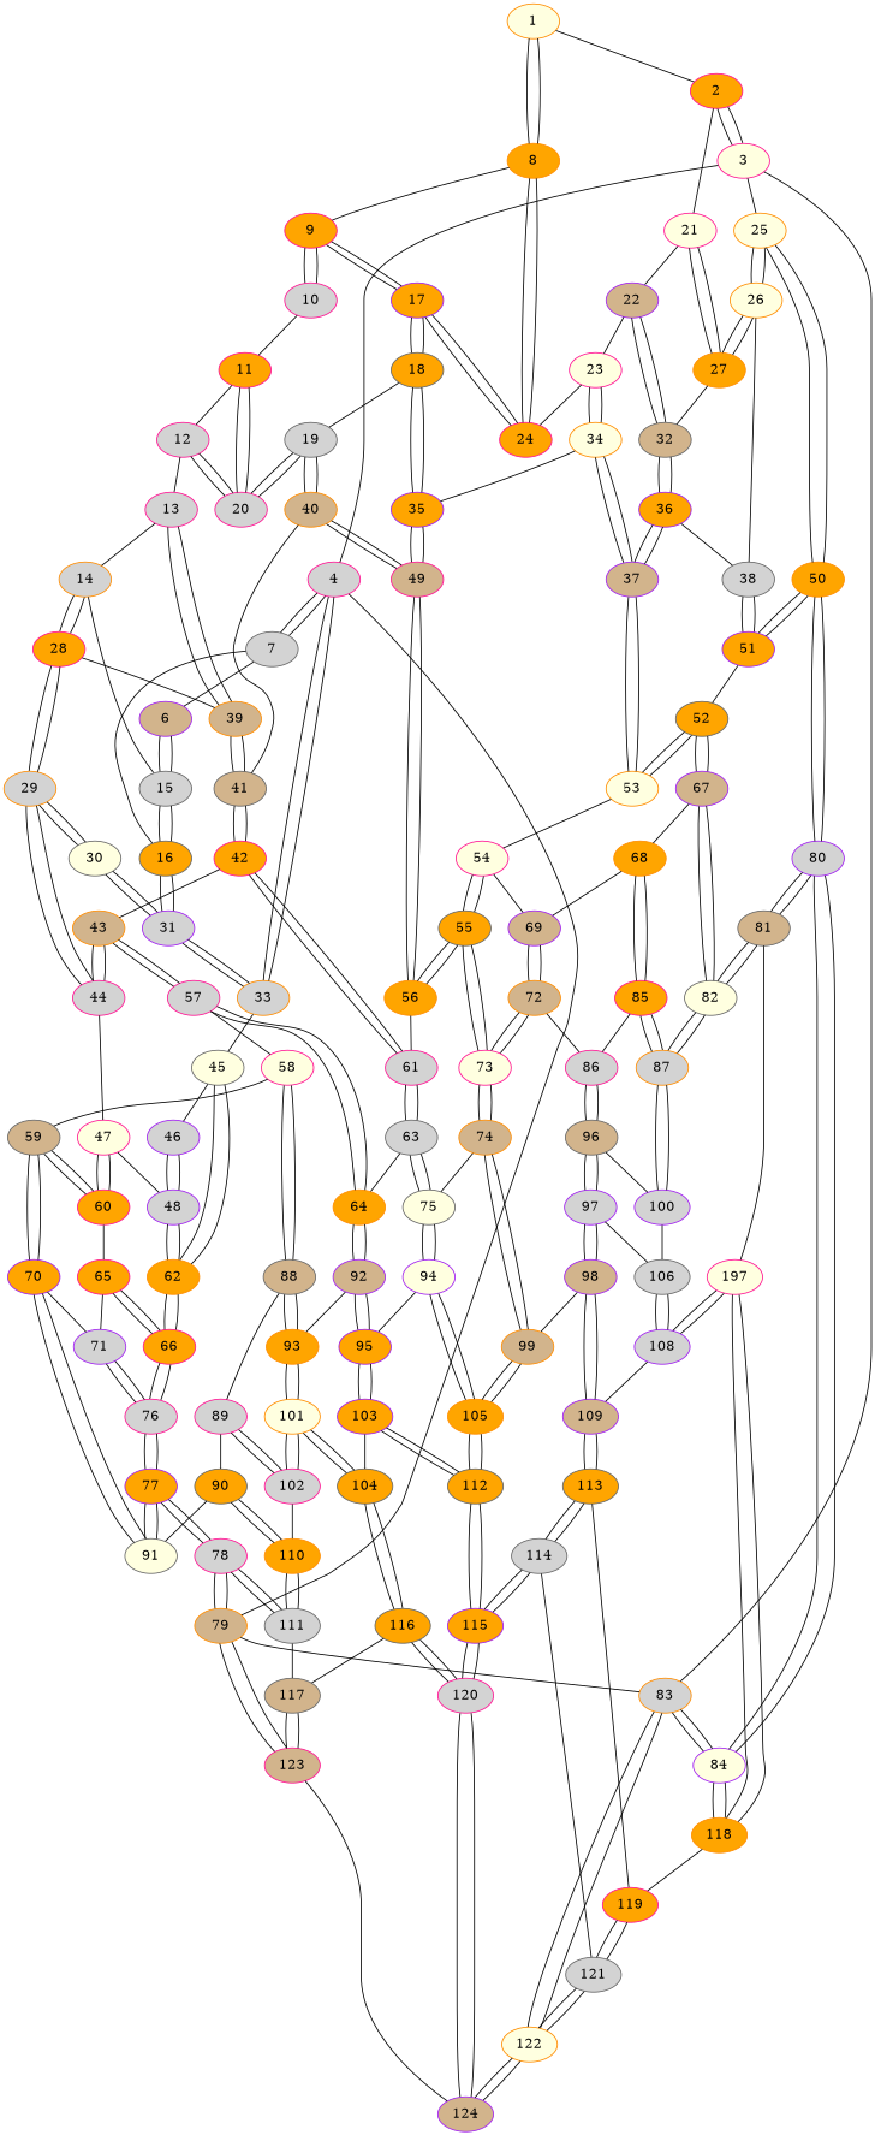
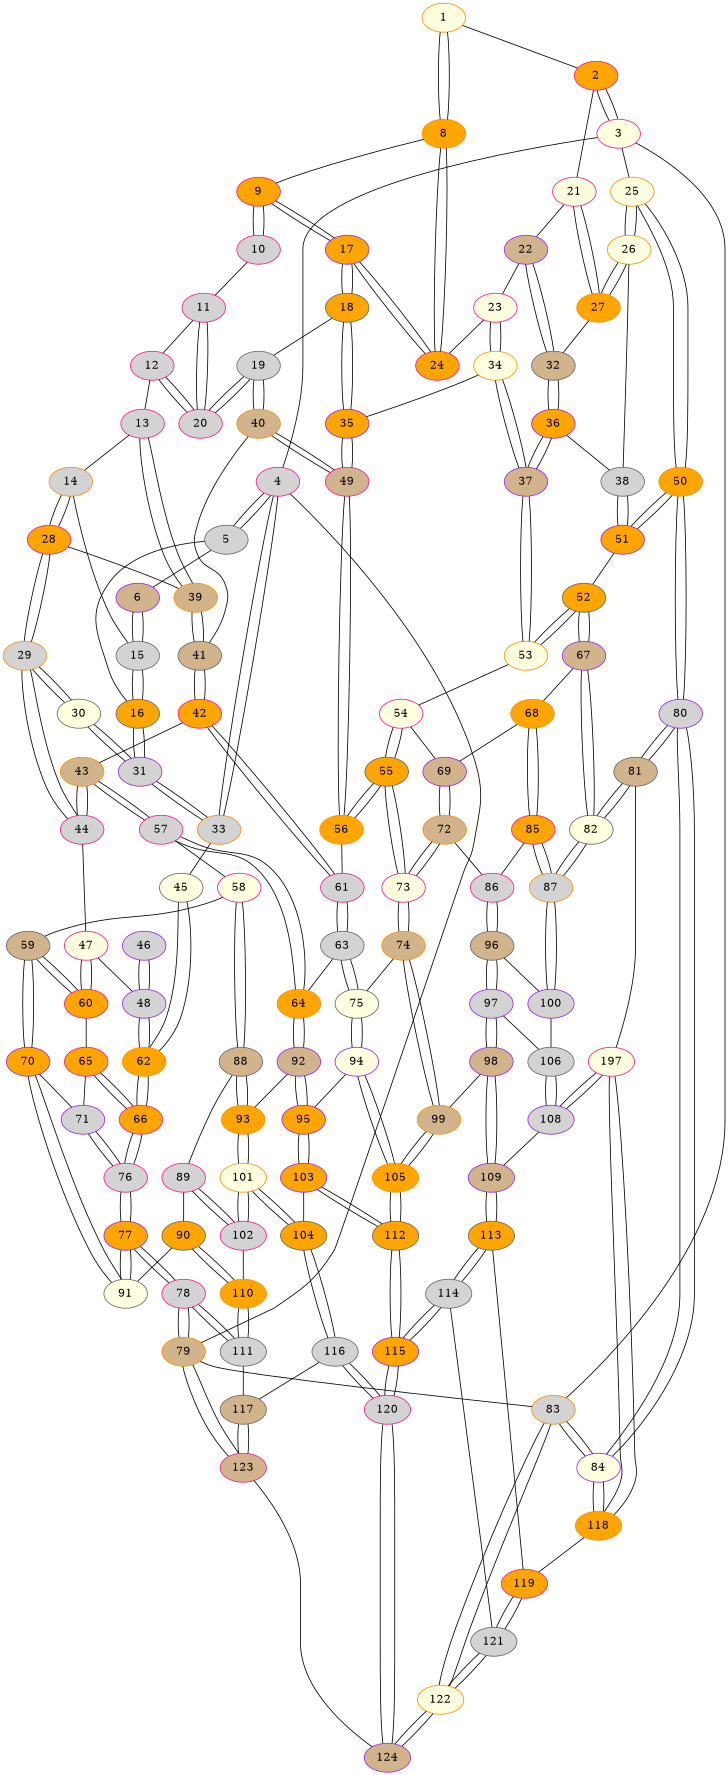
  graph {
    node [color=deeppink fillcolor=orange style=filled]
    1 [color=darkorange fillcolor=lightyellow]
    2
    8 [color=darkorange]
    3 [fillcolor=lightyellow]
    21 [fillcolor=lightyellow]
    9
    24
    4 [fillcolor=lightgrey]
    25 [color=darkorange fillcolor=lightyellow]
    83 [color=darkorange fillcolor=lightgrey]
    22 [color=purple fillcolor=tan]
    27 [color=darkorange]
-   5 [color=gray40 fillcolor=lightgrey label=7]
+   5 [color=gray40 fillcolor=lightgrey]
    33 [color=darkorange fillcolor=lightgrey]
    79 [color=darkorange fillcolor=tan]
    26 [color=darkorange fillcolor=lightyellow]
    50 [color=darkorange]
    84 [color=purple fillcolor=lightyellow]
    122 [color=darkorange fillcolor=lightyellow]
    6 [color=purple fillcolor=tan]
    16 [color=gray40]
    45 [color=gray40 fillcolor=lightyellow]
    123 [fillcolor=tan]
    15 [color=gray40 fillcolor=lightgrey]
    31 [color=purple fillcolor=lightgrey]
    10 [fillcolor=lightgrey]
-   11
+   11 [fillcolor=lightgrey]
    17 [color=purple]
    18 [color=gray40]
    12 [fillcolor=lightgrey]
    20 [fillcolor=lightgrey]
    13 [fillcolor=lightgrey]
    14 [color=darkorange fillcolor=lightgrey]
    39 [color=darkorange fillcolor=tan]
    28
    41 [color=gray40 fillcolor=tan]
    29 [color=darkorange fillcolor=lightgrey]
    19 [color=gray40 fillcolor=lightgrey]
    35 [color=purple]
    40 [color=darkorange fillcolor=tan]
    49 [fillcolor=tan]
    23 [fillcolor=lightyellow]
    32 [color=gray40 fillcolor=tan]
    34 [color=darkorange fillcolor=lightyellow]
    36 [color=purple]
    37 [color=purple fillcolor=tan]
    38 [color=gray40 fillcolor=lightgrey]
    51 [color=purple]
    80 [color=purple fillcolor=lightgrey]
    30 [color=gray40 fillcolor=lightyellow]
    44 [fillcolor=lightgrey]
    47 [fillcolor=lightyellow]
    46 [color=purple fillcolor=lightgrey]
    62 [color=darkorange]
    53 [color=darkorange fillcolor=lightyellow]
    56 [color=darkorange]
    54 [fillcolor=lightyellow]
    52 [color=gray40]
    42
    43 [color=darkorange fillcolor=tan]
    61 [fillcolor=lightgrey]
    57 [fillcolor=lightgrey]
    63 [color=gray40 fillcolor=lightgrey]
    58 [fillcolor=lightyellow]
    64 [color=darkorange]
    48 [color=purple fillcolor=lightgrey]
    60
    66
    65
    81 [color=gray40 fillcolor=tan]
    67 [color=purple fillcolor=tan]
    68 [color=darkorange]
    82 [color=gray40 fillcolor=lightyellow]
    55 [color=gray40]
    69 [color=purple fillcolor=tan]
    73 [fillcolor=lightyellow]
    72 [color=darkorange fillcolor=tan]
    74 [color=darkorange fillcolor=tan]
    59 [color=gray40 fillcolor=tan]
    88 [color=gray40 fillcolor=tan]
    92 [color=purple fillcolor=tan]
    70 [color=purple]
    89 [fillcolor=lightgrey]
    93 [color=darkorange]
    71 [color=purple fillcolor=lightgrey]
    91 [color=gray40 fillcolor=lightyellow]
    75 [color=gray40 fillcolor=lightyellow]
    76 [fillcolor=lightgrey]
    94 [color=purple fillcolor=lightyellow]
    95 [color=purple]
    77 [color=purple]
    85
    87 [color=darkorange fillcolor=lightgrey]
    86 [fillcolor=lightgrey]
    96 [color=gray40 fillcolor=tan]
    99 [color=darkorange fillcolor=tan]
    105 [color=darkorange]
    78 [fillcolor=lightgrey]
    111 [color=gray40 fillcolor=lightgrey]
    117 [color=gray40 fillcolor=tan]
    124 [color=purple fillcolor=tan]
    n102 [fillcolor=lightyellow label=197]
    118 [color=darkorange]
    108 [color=purple fillcolor=lightgrey]
    100 [color=purple fillcolor=lightgrey]
    119
    97 [color=purple fillcolor=lightgrey]
    106 [color=gray40 fillcolor=lightgrey]
    90 [color=gray40]
    102 [fillcolor=lightgrey]
    101 [color=darkorange fillcolor=lightyellow]
    110 [color=darkorange]
    103 [color=purple]
    104 [color=gray40]
    112 [color=gray40]
    98 [color=purple fillcolor=tan]
    109 [color=purple fillcolor=tan]
    113 [color=gray40]
-   116 [color=gray40]
+   116 [color=gray40 fillcolor=lightgrey]
    115 [color=purple]
    120 [fillcolor=lightgrey]
    114 [color=gray40 fillcolor=lightgrey]
    121 [color=gray40 fillcolor=lightgrey]
    1 -- 2
    1 -- 8
    1 -- 8
    2 -- 3
    2 -- 3
    2 -- 21
    8 -- 9
    8 -- 24
    8 -- 24
    3 -- 4
    3 -- 25
    3 -- 83
    21 -- 22
    21 -- 27
    21 -- 27
    9 -- 10
    9 -- 10
    9 -- 17
    9 -- 17
    4 -- 5
    4 -- 5
    4 -- 33
    4 -- 33
    4 -- 79
    25 -- 26
    25 -- 26
    25 -- 50
    25 -- 50
    83 -- 84
    83 -- 84
    83 -- 122
    83 -- 122
    22 -- 23
    22 -- 32
    22 -- 32
    27 -- 32
    5 -- 6
    5 -- 16
    33 -- 45
    79 -- 83
    79 -- 123
    79 -- 123
    26 -- 27
    26 -- 27
    26 -- 38
    50 -- 51
    50 -- 51
    50 -- 80
    50 -- 80
    84 -- 118
    84 -- 118
    122 -- 124
    122 -- 124
    6 -- 15
    6 -- 15
    16 -- 31
    16 -- 31
-   45 -- 46
    45 -- 62
    45 -- 62
    123 -- 124
    15 -- 16
    15 -- 16
    31 -- 33
    31 -- 33
    10 -- 11
    11 -- 12
    11 -- 20
    11 -- 20
    17 -- 24
    17 -- 24
    17 -- 18
    17 -- 18
    18 -- 19
    18 -- 35
    18 -- 35
    12 -- 20
    12 -- 20
    12 -- 13
    13 -- 14
    13 -- 39
    13 -- 39
    14 -- 15
    14 -- 28
    14 -- 28
    39 -- 41
    39 -- 41
    28 -- 39
    28 -- 29
    28 -- 29
    41 -- 42
    41 -- 42
    29 -- 30
    29 -- 30
    29 -- 44
    29 -- 44
    19 -- 20
    19 -- 20
    19 -- 40
    19 -- 40
    35 -- 49
    35 -- 49
    40 -- 41
    40 -- 49
    40 -- 49
    49 -- 56
    49 -- 56
    23 -- 24
    23 -- 34
    23 -- 34
    32 -- 36
    32 -- 36
    34 -- 35
    34 -- 37
    34 -- 37
    36 -- 37
    36 -- 37
    36 -- 38
    37 -- 53
    37 -- 53
    38 -- 51
    38 -- 51
    51 -- 52
    80 -- 84
    80 -- 84
    80 -- 81
    80 -- 81
    30 -- 31
    30 -- 31
    44 -- 47
    47 -- 48
    47 -- 60
    47 -- 60
    46 -- 48
    46 -- 48
    62 -- 66
    62 -- 66
    53 -- 54
    56 -- 61
    54 -- 55
    54 -- 55
    54 -- 69
    52 -- 53
    52 -- 53
    52 -- 67
    52 -- 67
    42 -- 43
    42 -- 61
    42 -- 61
    43 -- 44
    43 -- 44
    43 -- 57
    43 -- 57
    61 -- 63
    61 -- 63
    57 -- 58
    57 -- 64
    57 -- 64
    63 -- 64
    63 -- 75
    63 -- 75
    58 -- 59
    58 -- 88
    58 -- 88
    64 -- 92
    64 -- 92
    48 -- 62
    48 -- 62
    60 -- 65
    66 -- 76
    66 -- 76
    65 -- 66
    65 -- 66
    65 -- 71
    81 -- 82
    81 -- 82
    81 -- n102
    67 -- 68
    67 -- 82
    67 -- 82
    68 -- 69
    68 -- 85
    68 -- 85
    82 -- 87
    82 -- 87
    55 -- 56
    55 -- 56
    55 -- 73
    55 -- 73
    69 -- 72
    69 -- 72
    73 -- 74
    73 -- 74
    72 -- 73
    72 -- 73
    72 -- 86
    74 -- 75
    74 -- 99
    74 -- 99
    59 -- 60
    59 -- 60
    59 -- 70
    59 -- 70
    88 -- 89
    88 -- 93
    88 -- 93
    92 -- 93
    92 -- 95
    92 -- 95
    70 -- 71
    70 -- 91
    70 -- 91
    89 -- 90
    89 -- 102
    89 -- 102
    93 -- 101
    93 -- 101
    71 -- 76
    71 -- 76
    75 -- 94
    75 -- 94
    76 -- 77
    76 -- 77
    94 -- 95
    94 -- 105
    94 -- 105
    95 -- 103
    95 -- 103
    77 -- 91
    77 -- 91
    77 -- 78
    77 -- 78
    85 -- 87
    85 -- 87
    85 -- 86
    87 -- 100
    87 -- 100
    86 -- 96
    86 -- 96
    96 -- 100
    96 -- 97
    96 -- 97
    99 -- 105
    99 -- 105
    105 -- 112
    105 -- 112
    78 -- 79
    78 -- 79
    78 -- 111
    78 -- 111
    111 -- 117
    117 -- 123
    117 -- 123
    n102 -- 118
    n102 -- 118
    n102 -- 108
    n102 -- 108
    118 -- 119
    108 -- 109
    100 -- 106
    119 -- 121
    119 -- 121
    97 -- 106
    97 -- 98
    97 -- 98
    106 -- 108
    106 -- 108
    90 -- 91
    90 -- 110
    90 -- 110
    102 -- 110
    101 -- 102
    101 -- 102
    101 -- 104
    101 -- 104
    110 -- 111
    110 -- 111
    103 -- 104
    103 -- 112
    103 -- 112
    104 -- 116
    104 -- 116
    112 -- 115
    112 -- 115
    98 -- 99
    98 -- 109
    98 -- 109
    109 -- 113
    109 -- 113
    113 -- 119
    113 -- 114
    113 -- 114
    116 -- 117
    116 -- 120
    116 -- 120
    115 -- 120
    115 -- 120
    120 -- 124
    120 -- 124
    114 -- 115
    114 -- 115
    114 -- 121
    121 -- 122
    121 -- 122
  }
